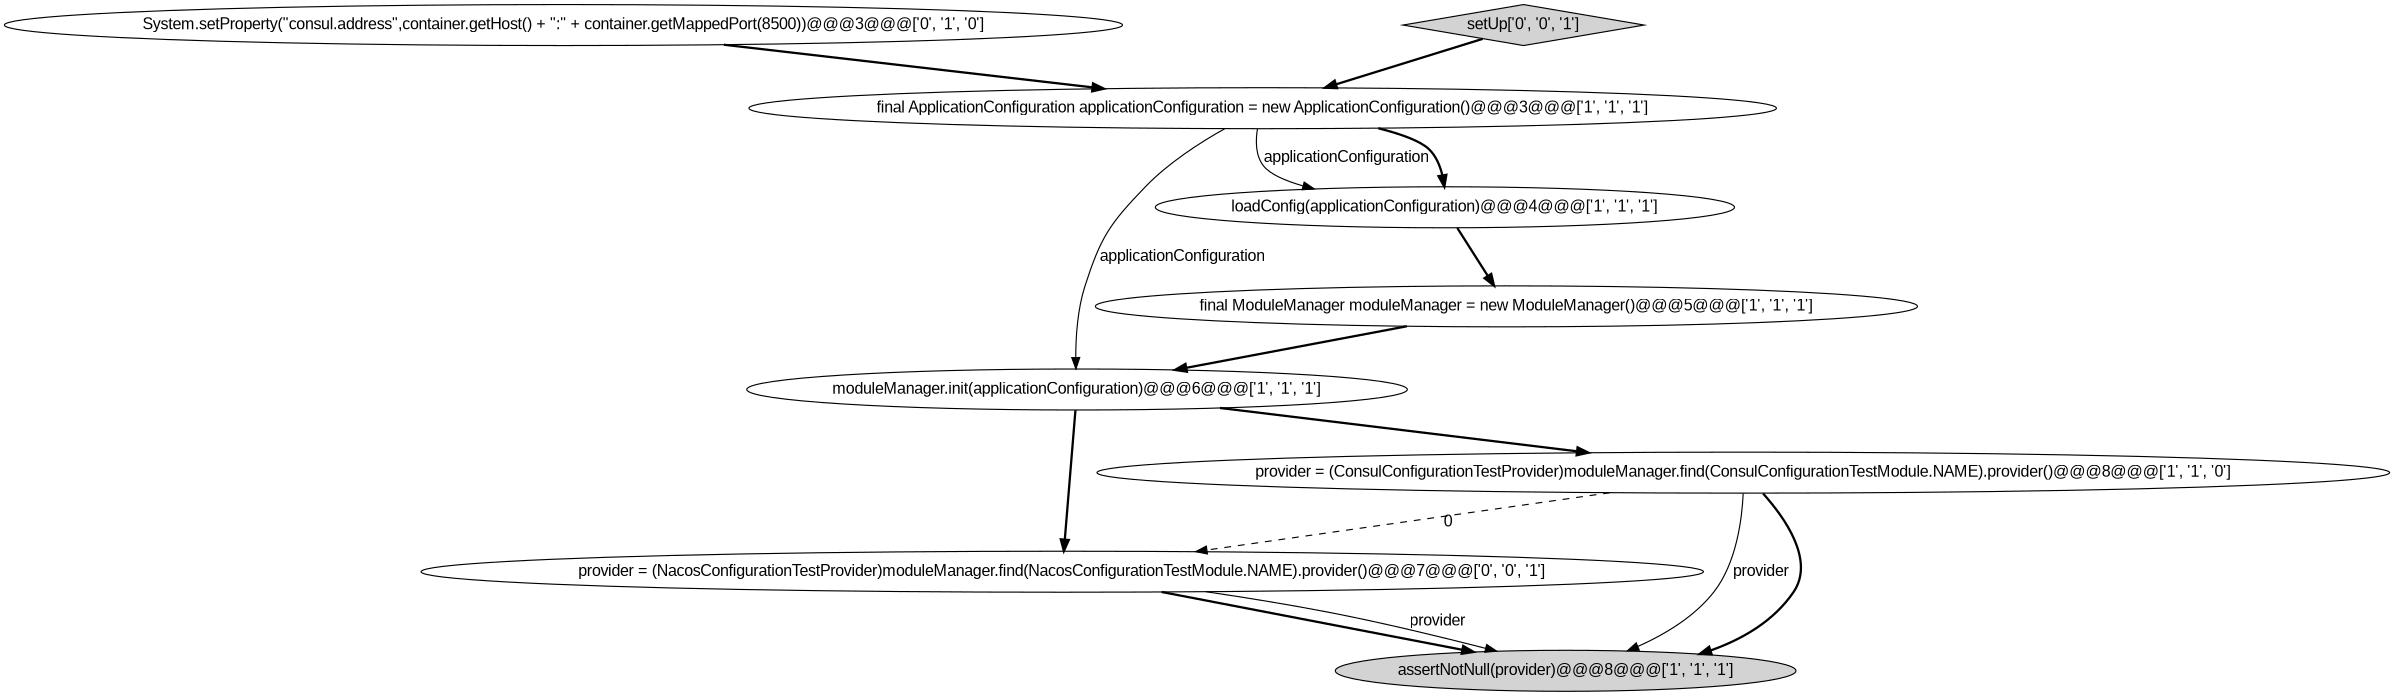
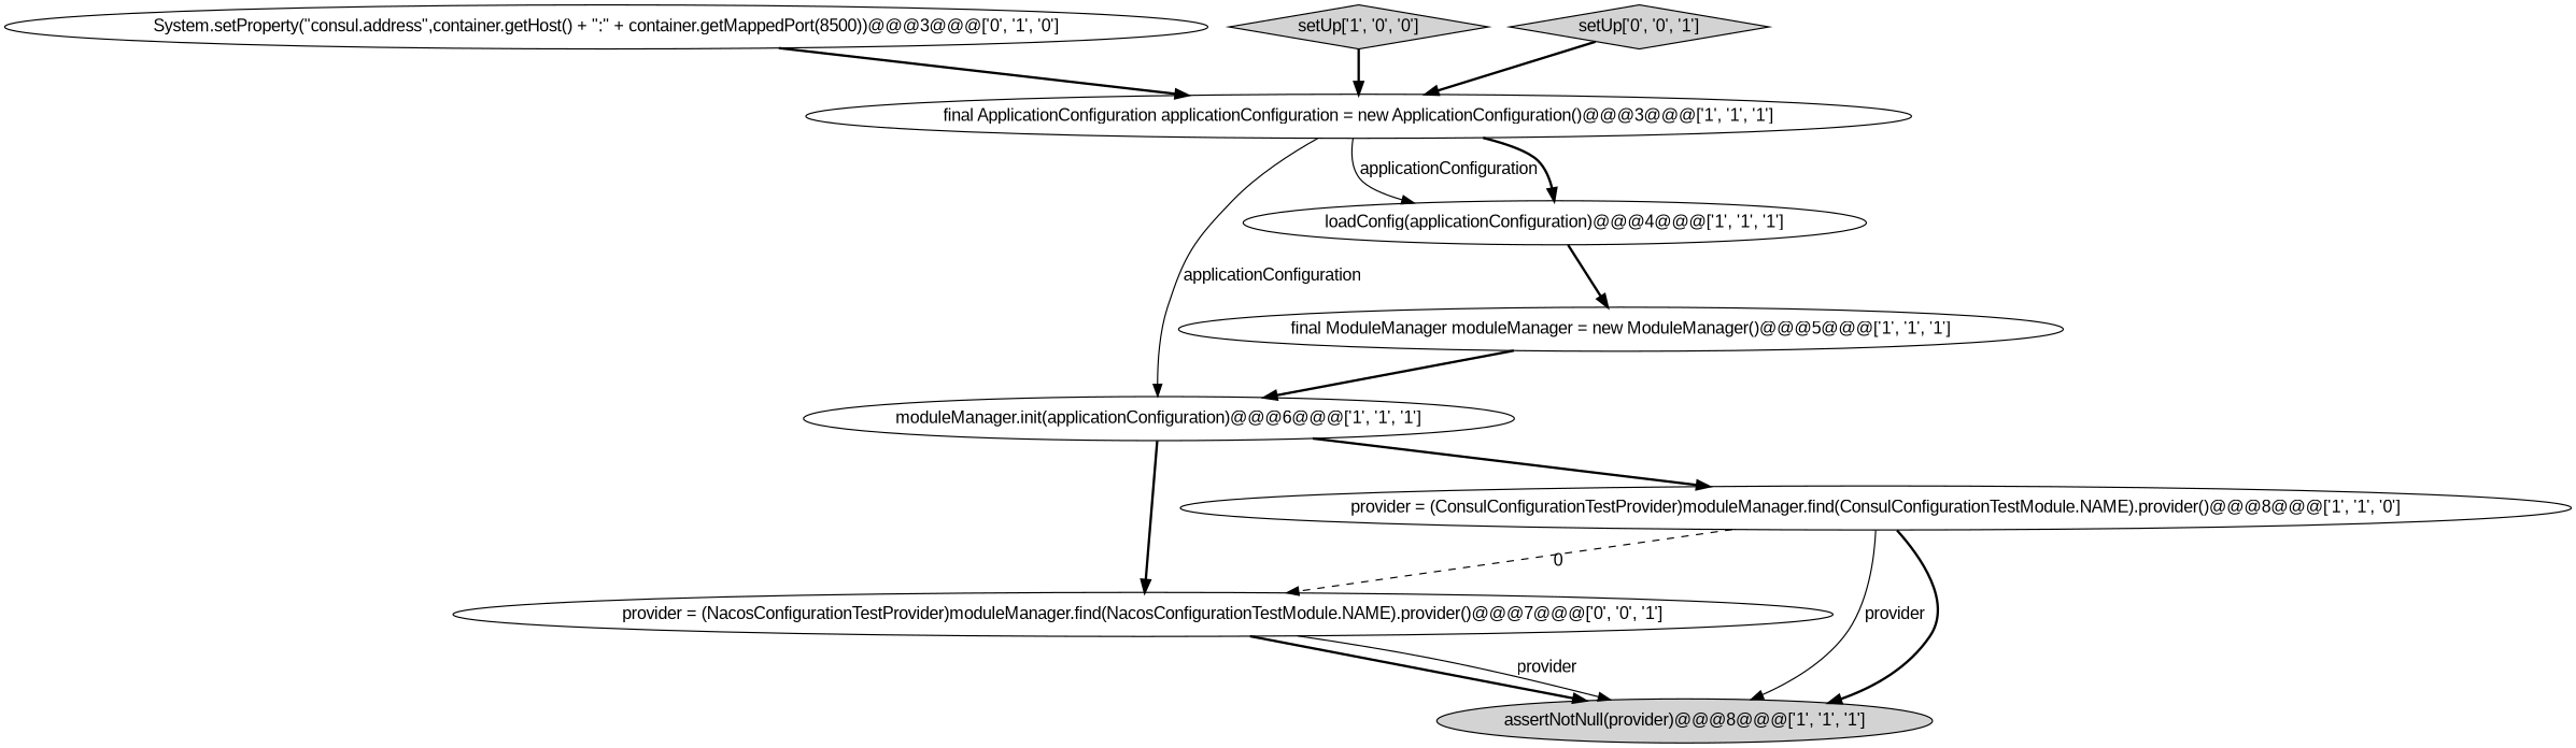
  digraph {
    fontname="Liberation Sans"
    node [fillcolor=white fontname="Liberation Sans" shape=ellipse style=filled]
    edge [fontname="Liberation Sans" style=bold]
    n1 [label="System.setProperty(\"consul.address\",container.getHost() + \":\" + container.getMappedPort(8500))@@@3@@@['0', '1', '0']"]
    n2 [label="final ApplicationConfiguration applicationConfiguration = new ApplicationConfiguration()@@@3@@@['1', '1', '1']"]
    n3 [fillcolor=lightgray label="assertNotNull(provider)@@@8@@@['1', '1', '1']"]
    n4 [label="moduleManager.init(applicationConfiguration)@@@6@@@['1', '1', '1']"]
    n5 [label="provider = (NacosConfigurationTestProvider)moduleManager.find(NacosConfigurationTestModule.NAME).provider()@@@7@@@['0', '0', '1']"]
    n6 [label="provider = (ConsulConfigurationTestProvider)moduleManager.find(ConsulConfigurationTestModule.NAME).provider()@@@8@@@['1', '1', '0']"]
+   n7 [fillcolor=lightgray label="setUp['1', '0', '0']" shape=diamond]
    n8 [label="loadConfig(applicationConfiguration)@@@4@@@['1', '1', '1']"]
    n9 [label="final ModuleManager moduleManager = new ModuleManager()@@@5@@@['1', '1', '1']"]
    n10 [fillcolor=lightgray label="setUp['0', '0', '1']" shape=diamond]
    n1 -> n2
    n2 -> n4 [label=applicationConfiguration style=solid]
    n2 -> n8 [label=applicationConfiguration style=solid]
    n2 -> n8
    n4 -> n5
    n4 -> n6
    n5 -> n3
    n5 -> n3 [label=provider style=solid]
    n6 -> n3 [label=provider style=solid]
    n6 -> n3
    n6 -> n5 [label=0 style=dashed]
+   n7 -> n2
    n8 -> n9
    n9 -> n4
    n10 -> n2
  }
